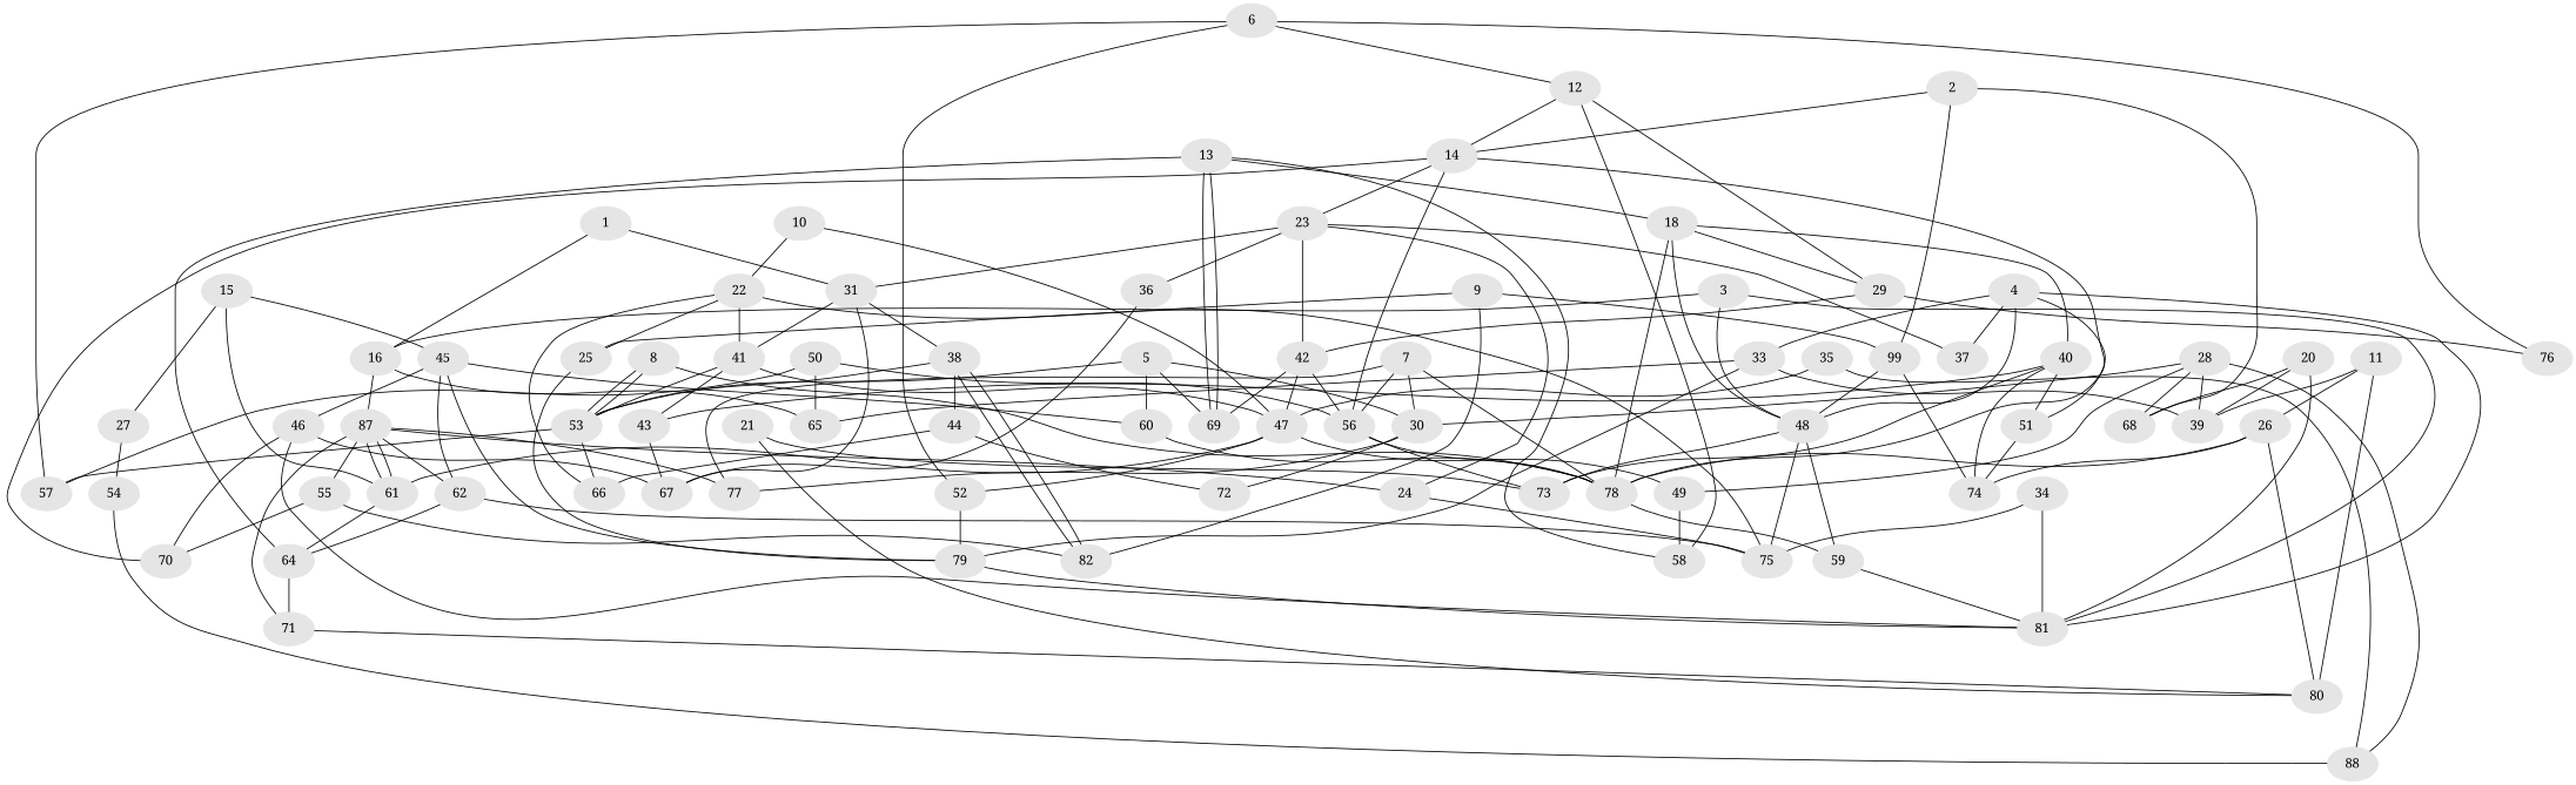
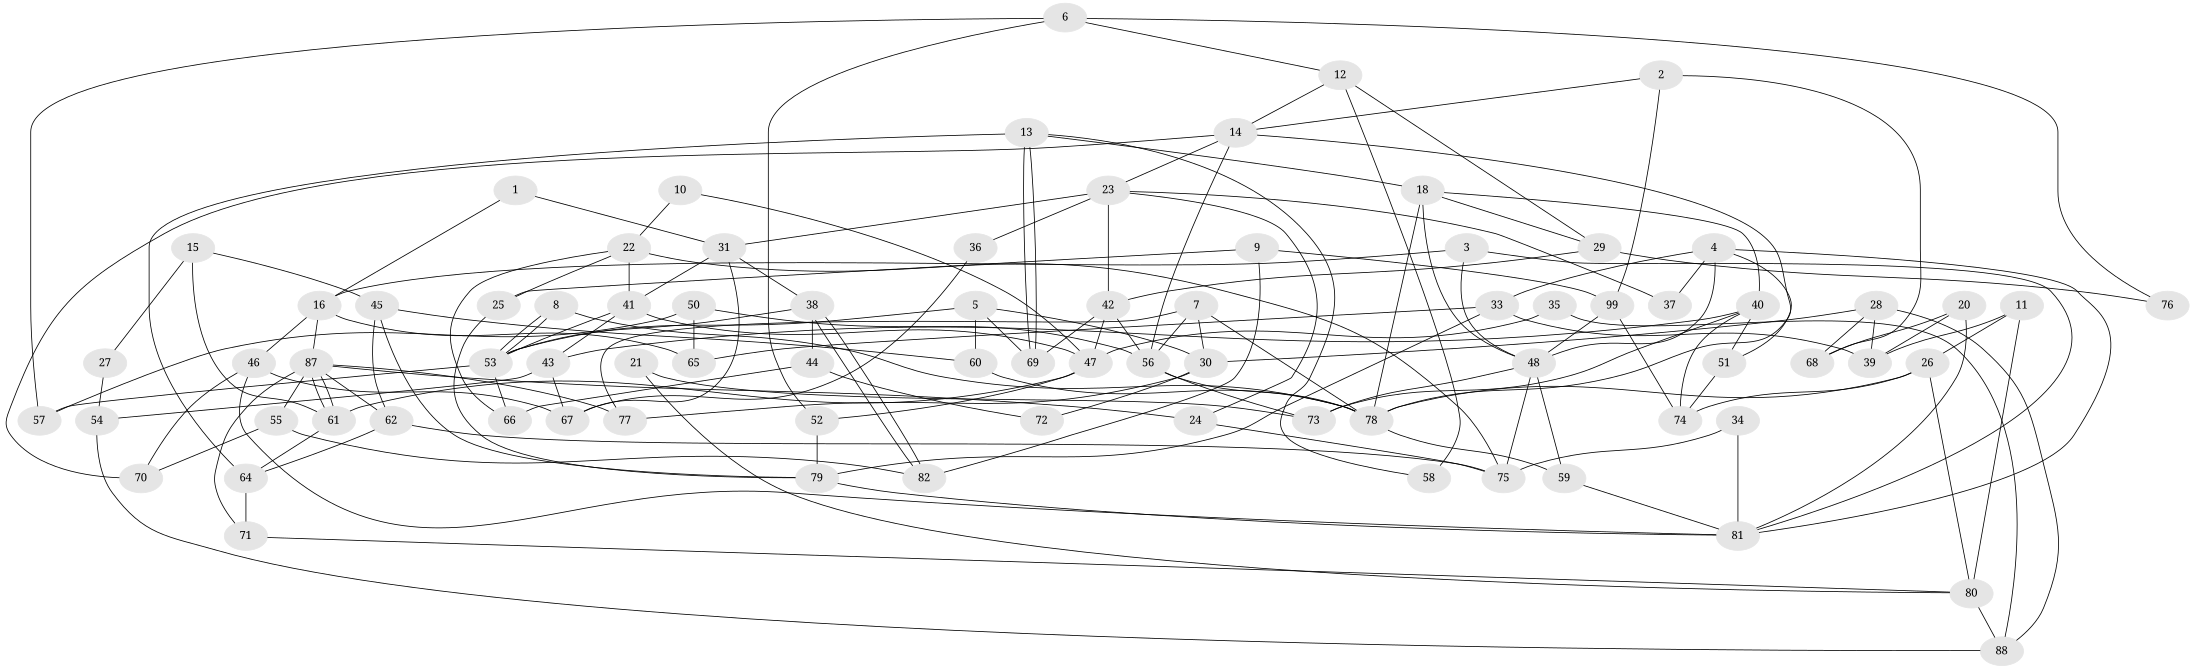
  graph {
    fontname="Noto Serif"
    node [color=gray90 fontname="Noto Serif" style=filled]
    edge [fontname="Noto Serif"]
    1
    16
    31
    n4 [label=87]
    46
    65
    41
    38
    67
    2
    14
    n12 [label=99]
    68
    56
    78
    23
    70
    48
    74
    3
    81
    73
    75
    59
    4
    33
    37
    51
    39
    79
    5
    30
    53
    60
    69
    77
    72
    57
    66
    6
    12
    52
    76
    29
    58
    7
    8
    9
    25
    82
    10
    22
    47
    42
    11
    26
    80
    n58 [label=88]
    13
    18
    64
    40
    71
    24
    36
    15
    27
    45
    61
    54
    62
    55
    43
    20
    21
    28
-   49
    44
    34
    35
    50
    1 -- 16
    1 -- 31
    16 -- n4
-   45 -- 46
+   16 -- 46
    16 -- 65
    31 -- 41
    31 -- 38
    31 -- 67
    n4 -- 77
    n4 -- 71
    n4 -- 24
    n4 -- 61
    n4 -- 61
    n4 -- 62
    n4 -- 55
    46 -- 67
    46 -- 70
    46 -- 81
    41 -- 53
    41 -- 47
    41 -- 43
    38 -- 53
    38 -- 82
    38 -- 82
    38 -- 44
    2 -- 14
    2 -- n12
    2 -- 68
    14 -- 56
    14 -- 78
    14 -- 23
    14 -- 70
    n12 -- 48
    n12 -- 74
    56 -- 78
    56 -- 73
    78 -- 59
    23 -- 31
    23 -- 37
    23 -- 42
    23 -- 24
    23 -- 36
    48 -- 73
    48 -- 75
    48 -- 59
    3 -- 16
    3 -- 48
    3 -- 81
    59 -- 81
    4 -- 48
    4 -- 81
    4 -- 33
    4 -- 37
    4 -- 51
    33 -- 65
    33 -- 39
    33 -- 79
    51 -- 74
    79 -- 81
    5 -- 30
    5 -- 53
    5 -- 60
    5 -- 69
    30 -- 77
    30 -- 72
    53 -- 57
    53 -- 66
    60 -- 78
    6 -- 57
    6 -- 12
    6 -- 52
    6 -- 76
    12 -- 14
    12 -- 29
    12 -- 58
    52 -- 79
    29 -- 76
    29 -- 42
    7 -- 56
    7 -- 78
    7 -- 30
    7 -- 77
    8 -- 78
    8 -- 53
    8 -- 53
    9 -- n12
    9 -- 25
    9 -- 82
    25 -- 79
    10 -- 22
    10 -- 47
    22 -- 41
    22 -- 75
    22 -- 66
    22 -- 25
    47 -- 52
    47 -- 61
-   47 -- 49
    42 -- 56
    42 -- 69
    42 -- 47
    11 -- 39
    11 -- 26
    11 -- 80
    26 -- 78
    26 -- 74
    26 -- 80
+   80 -- n58
    13 -- 69
    13 -- 69
    13 -- 58
    13 -- 18
    13 -- 64
    18 -- 78
    18 -- 48
    18 -- 29
    18 -- 40
    64 -- 71
    40 -- 74
    40 -- 73
    40 -- 51
    40 -- 43
    71 -- 80
    24 -- 75
    36 -- 67
    15 -- 27
    15 -- 45
    15 -- 61
    27 -- 54
    45 -- 79
    45 -- 60
    45 -- 62
    61 -- 64
    54 -- n58
    62 -- 75
    62 -- 64
    55 -- 70
    55 -- 82
    43 -- 67
+   43 -- 54
    20 -- 68
    20 -- 81
    20 -- 39
    21 -- 73
    21 -- 80
    28 -- 68
    28 -- 39
    28 -- 30
    28 -- n58
-   28 -- 49
-   49 -- 58
    44 -- 72
    44 -- 66
    34 -- 81
    34 -- 75
    35 -- 47
    35 -- n58
    50 -- 65
    50 -- 56
    50 -- 57
  }
